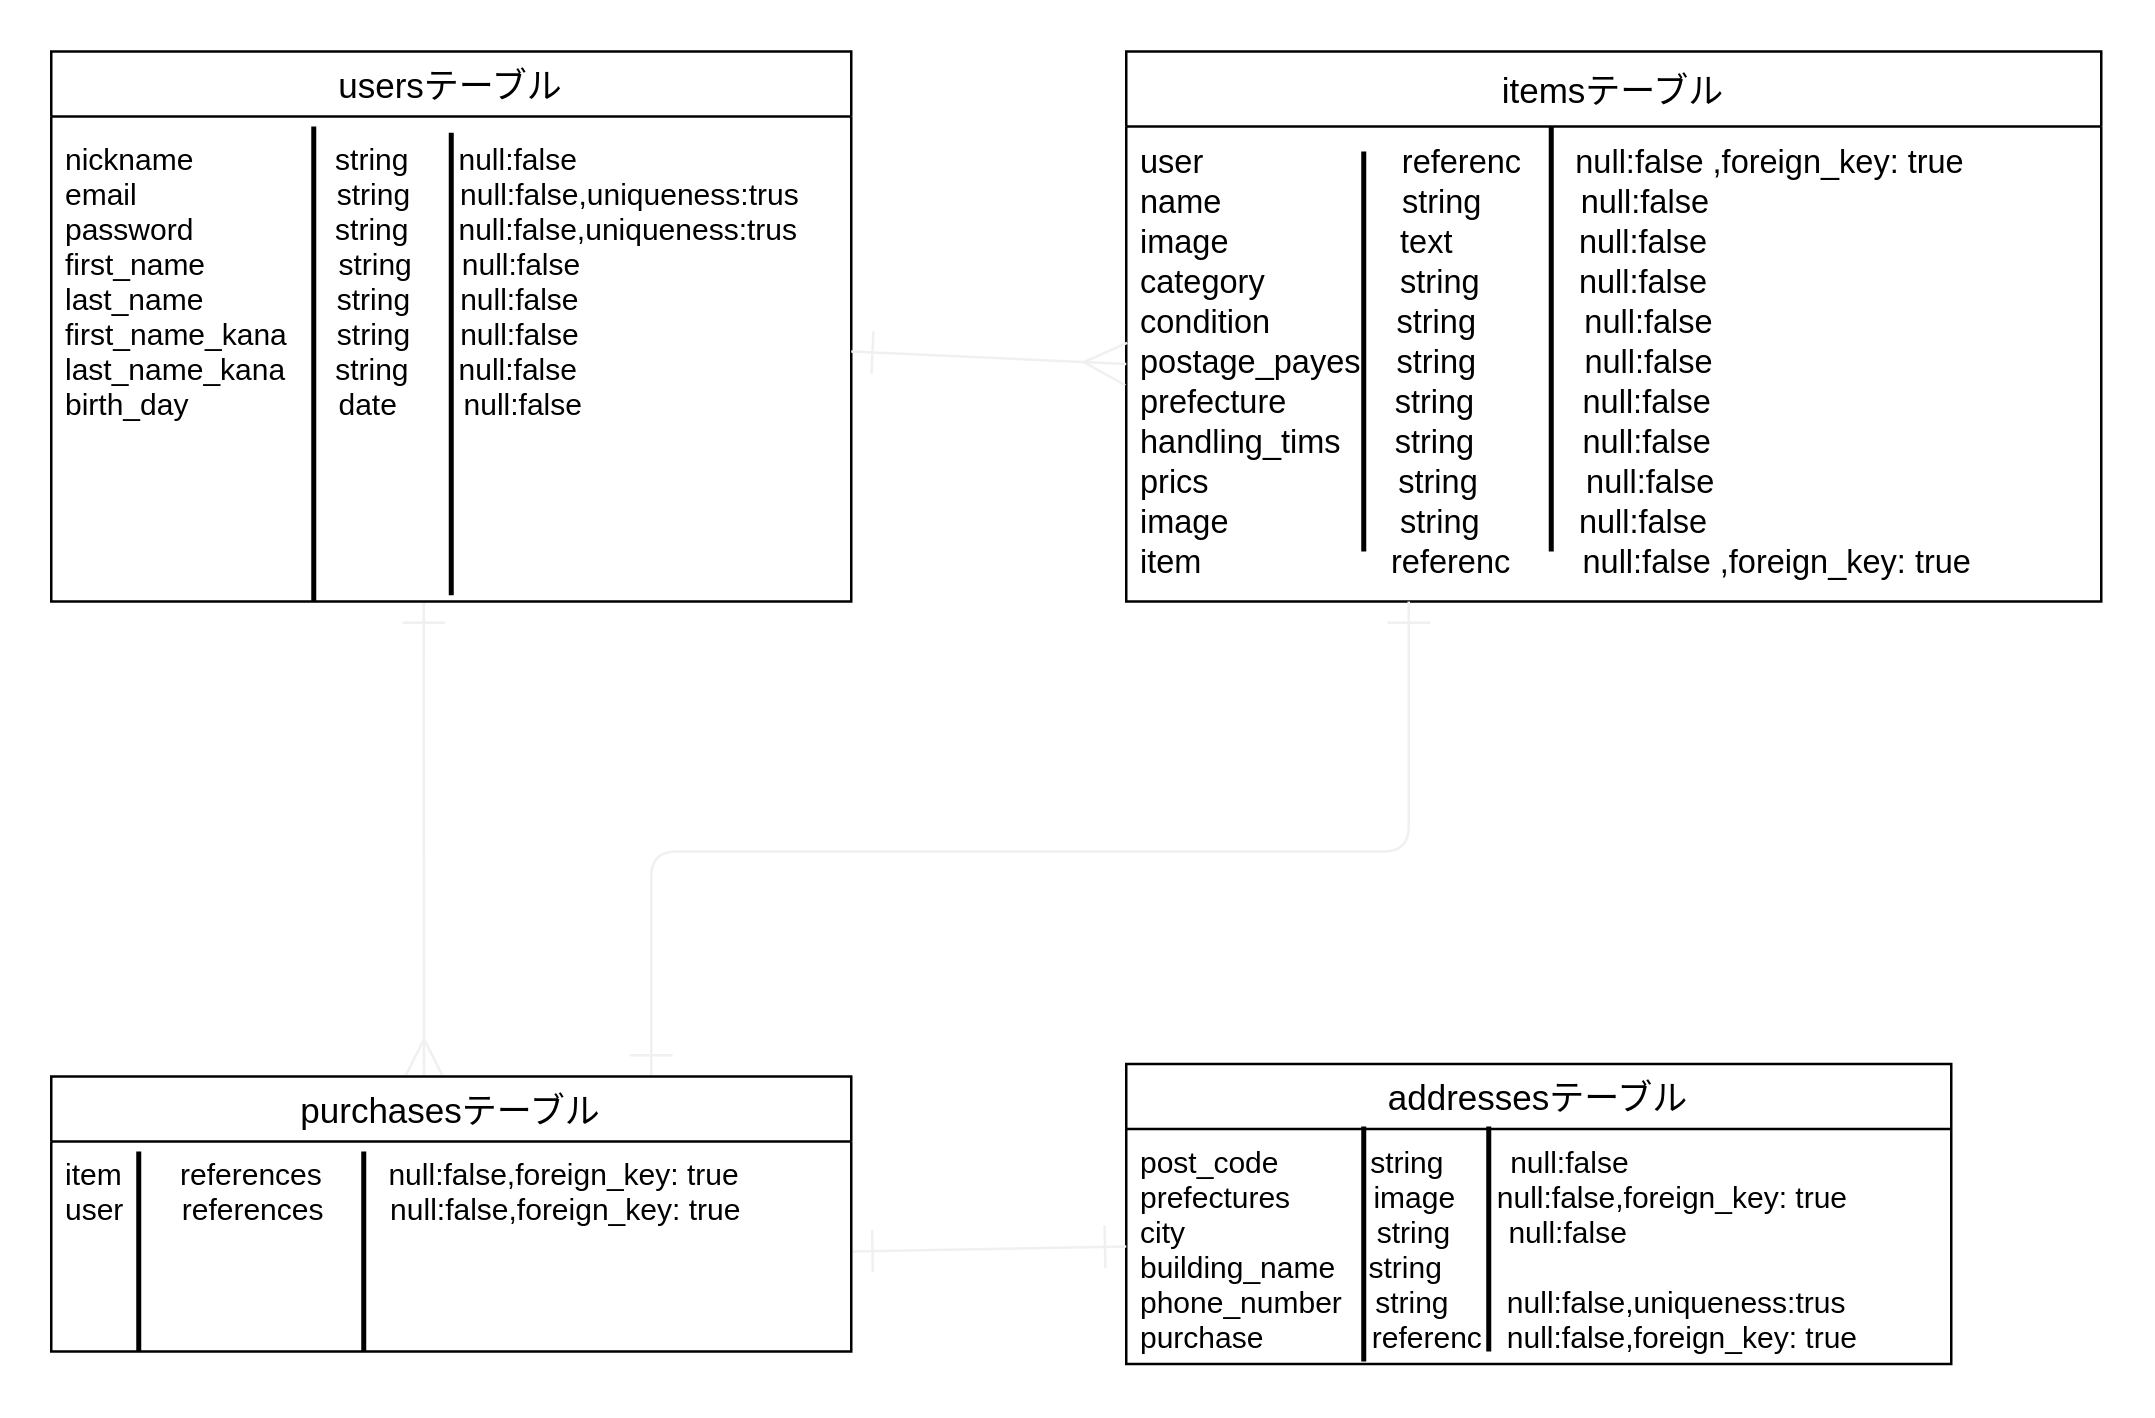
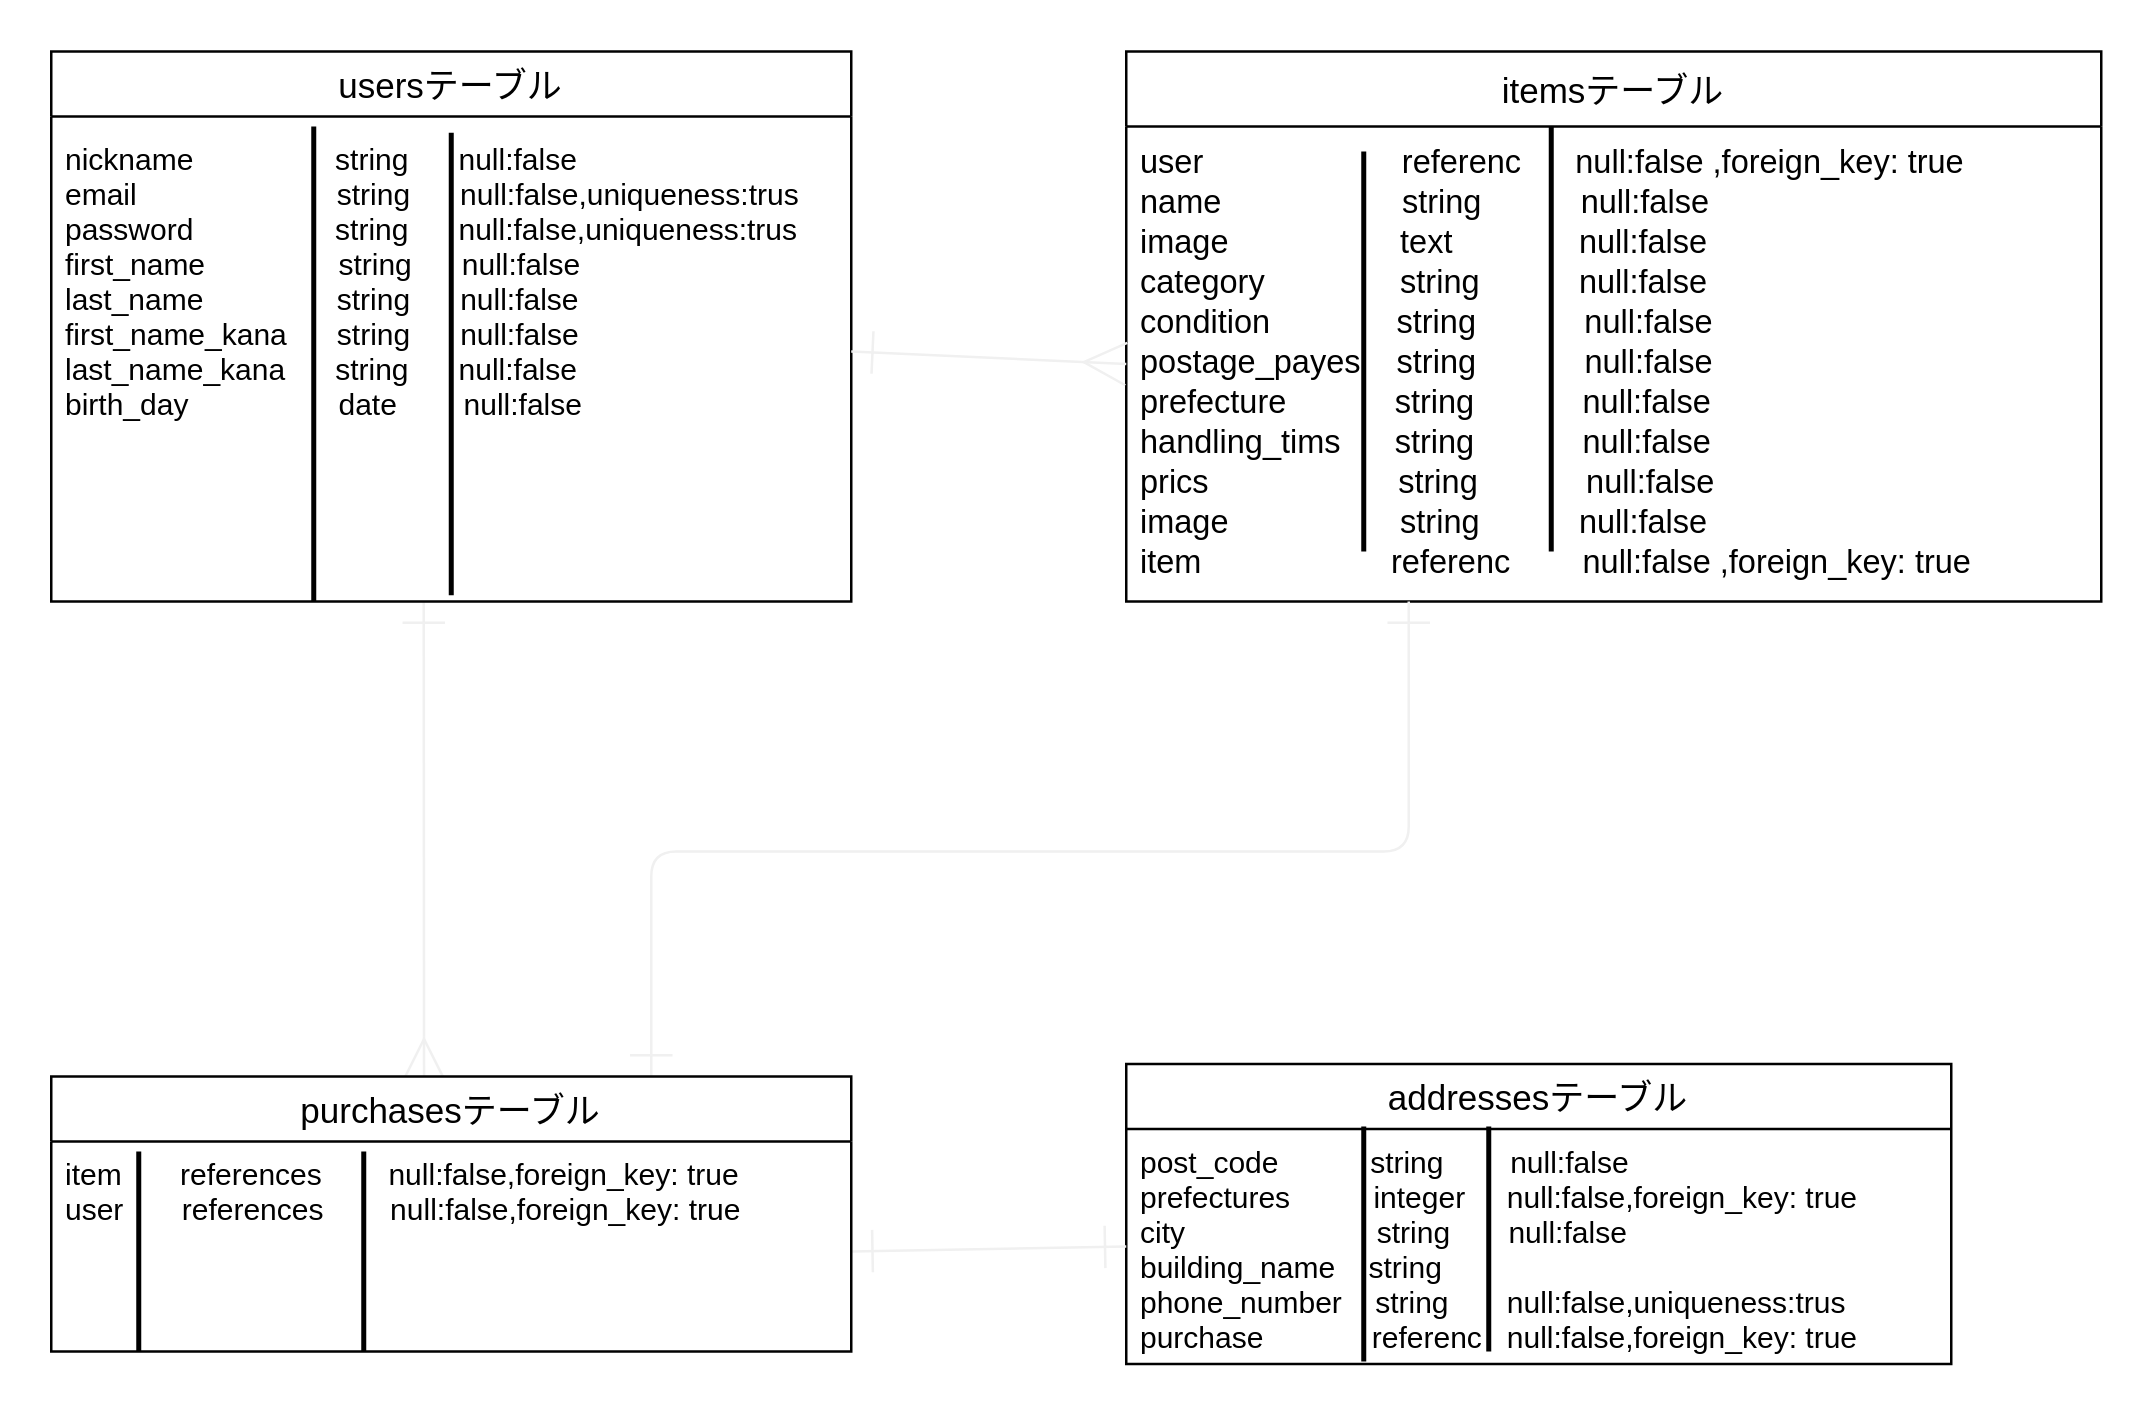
  <mxCell id="0" />
  <mxCell id="1" parent="0" />
  <mxCell id="2" value="" style="line;strokeWidth=2;direction=south;html=1;fontSize=13;fillColor=none;" vertex="1" parent="1"><mxGeometry x="50" y="460" width="10" height="80" as="geometry" /></mxCell>
  <mxCell id="3" value="nickname                 string      null:false&#10;email                        string      null:false,uniqueness:trus&#10;password                 string      null:false,uniqueness:trus&#10;first_name                string      null:false&#10;last_name                string      null:false&#10;first_name_kana      string      null:false&#10;last_name_kana      string      null:false&#10;birth_day                  date        null:false " style="text;fillColor=none;spacingLeft=4;spacingRight=4;overflow=hidden;rotatable=0;points=[[0,0.5],[1,0.5]];portConstraint=eastwest;fontSize=12;strokeWidth=16;" vertex="1" parent="1"><mxGeometry y="50" width="320" height="190" as="geometry" x="20" /></mxCell>
  <mxCell id="4" value="" style="fontSize=12;html=1;endArrow=ERmany;startArrow=ERone;strokeColor=#f0f0f0;entryX=0.466;entryY=0.018;entryDx=0;entryDy=0;entryPerimeter=0;jumpSize=6;endSize=15;startSize=15;startFill=0;endFill=0;" edge="1" parent="1" target="16"><mxGeometry width="100" height="100" relative="1" as="geometry"><mxPoint x="169" y="240" as="sourcePoint" /><mxPoint x="430" y="240" as="targetPoint" /><Array as="points" /></mxGeometry></mxCell>
  <mxCell id="5" value="addressesテーブル" style="swimlane;fontStyle=0;childLayout=stackLayout;horizontal=1;startSize=26;horizontalStack=0;resizeParent=1;resizeParentMax=0;resizeLast=0;collapsible=1;marginBottom=0;align=center;fontSize=14;" vertex="1" parent="1"><mxGeometry x="450" y="425" width="330" height="120" as="geometry" /></mxCell>
- <mxCell id="6" value="post_code           string        null:false&#10;prefectures          image     null:false,foreign_key: true&#10;city                       string       null:false&#10;building_name    string      &#10;phone_number    string       null:false,uniqueness:trus&#10;purchase             referenc   null:false,foreign_key: true" style="text;strokeColor=none;fillColor=none;spacingLeft=4;spacingRight=4;overflow=hidden;rotatable=0;points=[[0,0.5],[1,0.5]];portConstraint=eastwest;fontSize=12;" vertex="1" parent="5"><mxGeometry y="26" width="330" height="94" as="geometry" /></mxCell>
+ <mxCell id="6" value="post_code           string        null:false&#10;prefectures          integer     null:false,foreign_key: true&#10;city                       string       null:false&#10;building_name    string      &#10;phone_number    string       null:false,uniqueness:trus&#10;purchase             referenc   null:false,foreign_key: true" style="text;strokeColor=none;fillColor=none;spacingLeft=4;spacingRight=4;overflow=hidden;rotatable=0;points=[[0,0.5],[1,0.5]];portConstraint=eastwest;fontSize=12;" vertex="1" parent="5"><mxGeometry y="26" width="330" height="94" as="geometry" /></mxCell>
  <mxCell id="7" value="usersテーブル" style="swimlane;fontStyle=0;childLayout=stackLayout;horizontal=1;startSize=26;horizontalStack=0;resizeParent=1;resizeParentMax=0;resizeLast=0;collapsible=1;marginBottom=0;align=center;fontSize=14;" vertex="1" parent="1"><mxGeometry y="20" width="320" height="220" as="geometry" x="20" /></mxCell>
  <mxCell id="8" value="itemsテーブル" style="swimlane;fontStyle=0;childLayout=stackLayout;horizontal=1;startSize=30;horizontalStack=0;resizeParent=1;resizeParentMax=0;resizeLast=0;collapsible=1;marginBottom=0;align=center;fontSize=14;" vertex="1" parent="1"><mxGeometry x="450" y="20" width="390" height="220" as="geometry" /></mxCell>
  <mxCell id="9" value="user                      referenc      null:false ,foreign_key: true&#10;name                    string           null:false &#10;image                   text              null:false &#10;category               string           null:false &#10;condition              string            null:false &#10;postage_payes    string            null:false &#10;prefecture            string            null:false &#10;handling_tims      string            null:false &#10;prics                     string            null:false&#10;image                   string           null:false&#10;item                     referenc        null:false ,foreign_key: true&#10; " style="text;strokeColor=none;fillColor=none;spacingLeft=4;spacingRight=4;overflow=hidden;rotatable=0;points=[[0,0.5],[1,0.5]];portConstraint=eastwest;fontSize=13;verticalAlign=top;" vertex="1" parent="8"><mxGeometry y="30" width="390" height="190" as="geometry" /></mxCell>
  <mxCell id="10" value="" style="fontSize=12;html=1;endArrow=ERmany;startArrow=ERone;strokeColor=#f0f0f0;startFill=0;entryX=0;entryY=0.5;entryDx=0;entryDy=0;endSize=15;startSize=15;" edge="1" parent="1" target="9"><mxGeometry width="100" height="100" relative="1" as="geometry"><mxPoint x="340" y="140" as="sourcePoint" /><mxPoint x="450" y="230" as="targetPoint" /></mxGeometry></mxCell>
  <mxCell id="11" value="" style="edgeStyle=orthogonalEdgeStyle;fontSize=12;html=1;endArrow=ERone;endFill=1;strokeColor=#f0f0f0;startArrow=ERone;startFill=0;endSize=15;startSize=15;" edge="1" parent="1" target="9"><mxGeometry width="100" height="100" relative="1" as="geometry"><mxPoint x="260" y="430" as="sourcePoint" /><mxPoint x="563" y="220" as="targetPoint" /><Array as="points"><mxPoint x="260" y="340" /><mxPoint x="563" y="340" /></Array></mxGeometry></mxCell>
  <mxCell id="12" value="" style="fontSize=12;html=1;endArrow=ERone;endFill=1;strokeColor=#f0f0f0;entryX=0;entryY=0.5;entryDx=0;entryDy=0;startArrow=ERone;startFill=0;endSize=15;startSize=15;" edge="1" parent="1" target="6"><mxGeometry width="100" height="100" relative="1" as="geometry"><mxPoint x="340" y="500" as="sourcePoint" /><mxPoint x="440" y="400" as="targetPoint" /></mxGeometry></mxCell>
  <mxCell id="13" value="" style="line;strokeWidth=2;direction=south;html=1;fontSize=13;" vertex="1" parent="1"><mxGeometry x="120" y="50" width="10" height="190" as="geometry" /></mxCell>
  <mxCell id="14" value="" style="line;strokeWidth=2;direction=south;html=1;fontSize=13;" vertex="1" parent="1"><mxGeometry x="175" y="52.5" width="10" height="185" as="geometry" /></mxCell>
  <mxCell id="15" value="" style="line;strokeWidth=2;direction=south;html=1;fontSize=13;" vertex="1" parent="1"><mxGeometry x="140" y="460" width="10" height="80" as="geometry" /></mxCell>
  <mxCell id="16" value="purchasesテーブル" style="swimlane;fontStyle=0;childLayout=stackLayout;horizontal=1;startSize=26;horizontalStack=0;resizeParent=1;resizeParentMax=0;resizeLast=0;collapsible=1;marginBottom=0;align=center;fontSize=14;" vertex="1" parent="1"><mxGeometry y="430" width="320" height="110" as="geometry" x="20" /></mxCell>
  <mxCell id="17" value="item       references        null:false,foreign_key: true&#10;user       references        null:false,foreign_key: true" style="text;strokeColor=none;fillColor=none;spacingLeft=4;spacingRight=4;overflow=hidden;rotatable=0;points=[[0,0.5],[1,0.5]];portConstraint=eastwest;fontSize=12;" vertex="1" parent="16"><mxGeometry y="26" width="320" height="84" as="geometry" /></mxCell>
  <mxCell id="18" value="" style="line;strokeWidth=2;direction=south;html=1;fillColor=none;fontSize=13;" vertex="1" parent="1"><mxGeometry x="540" y="450" width="10" height="94" as="geometry" /></mxCell>
  <mxCell id="19" value="" style="line;strokeWidth=2;direction=south;html=1;fillColor=none;fontSize=13;" vertex="1" parent="1"><mxGeometry x="540" y="60" width="10" height="160" as="geometry" /></mxCell>
  <mxCell id="20" value="" style="line;strokeWidth=2;direction=south;html=1;fillColor=none;fontSize=13;" vertex="1" parent="1"><mxGeometry x="615" y="50" width="10" height="170" as="geometry" /></mxCell>
  <mxCell id="21" value="" style="line;strokeWidth=2;direction=south;html=1;fillColor=none;fontSize=13;" vertex="1" parent="1"><mxGeometry x="590" y="450" width="10" height="90" as="geometry" /></mxCell>
